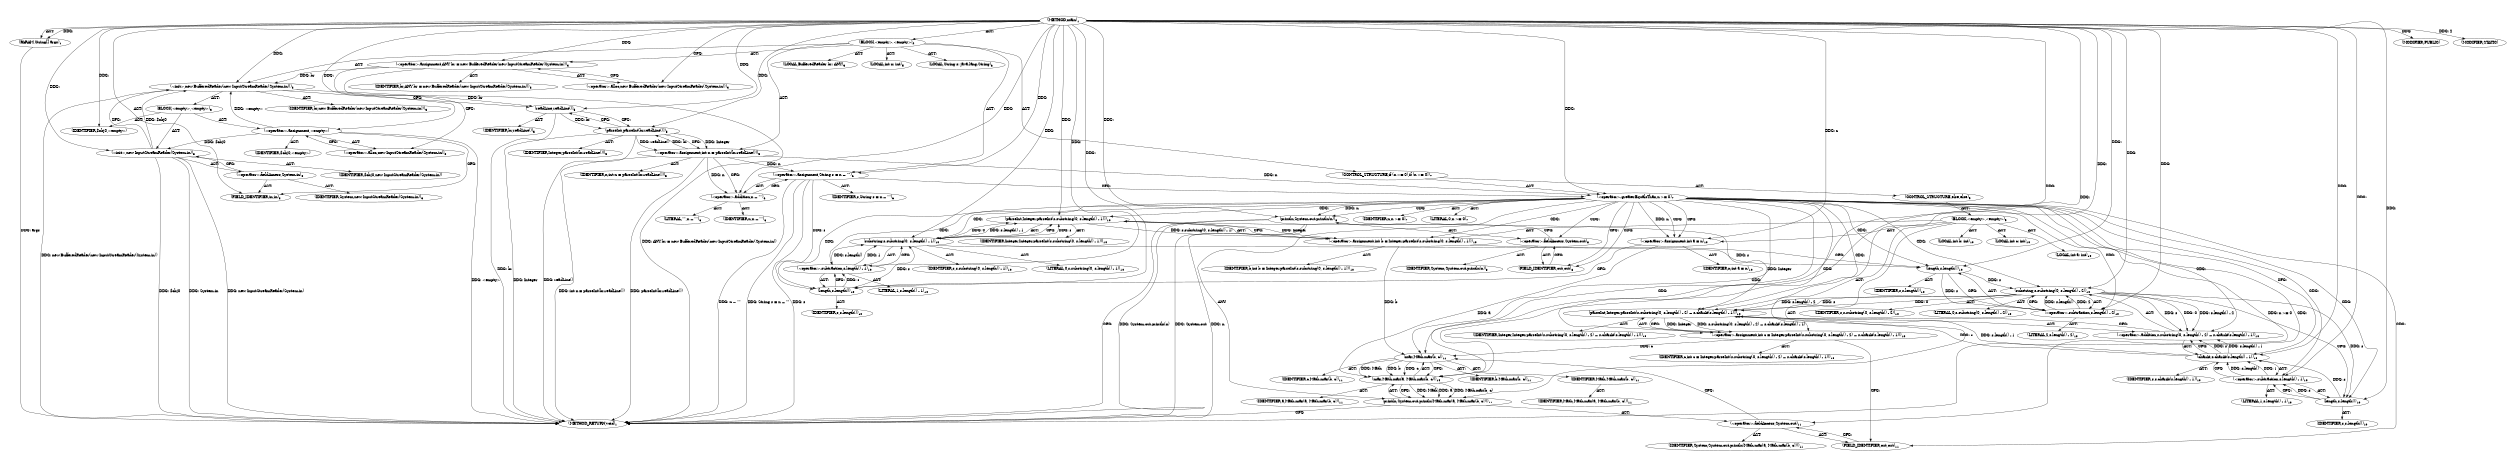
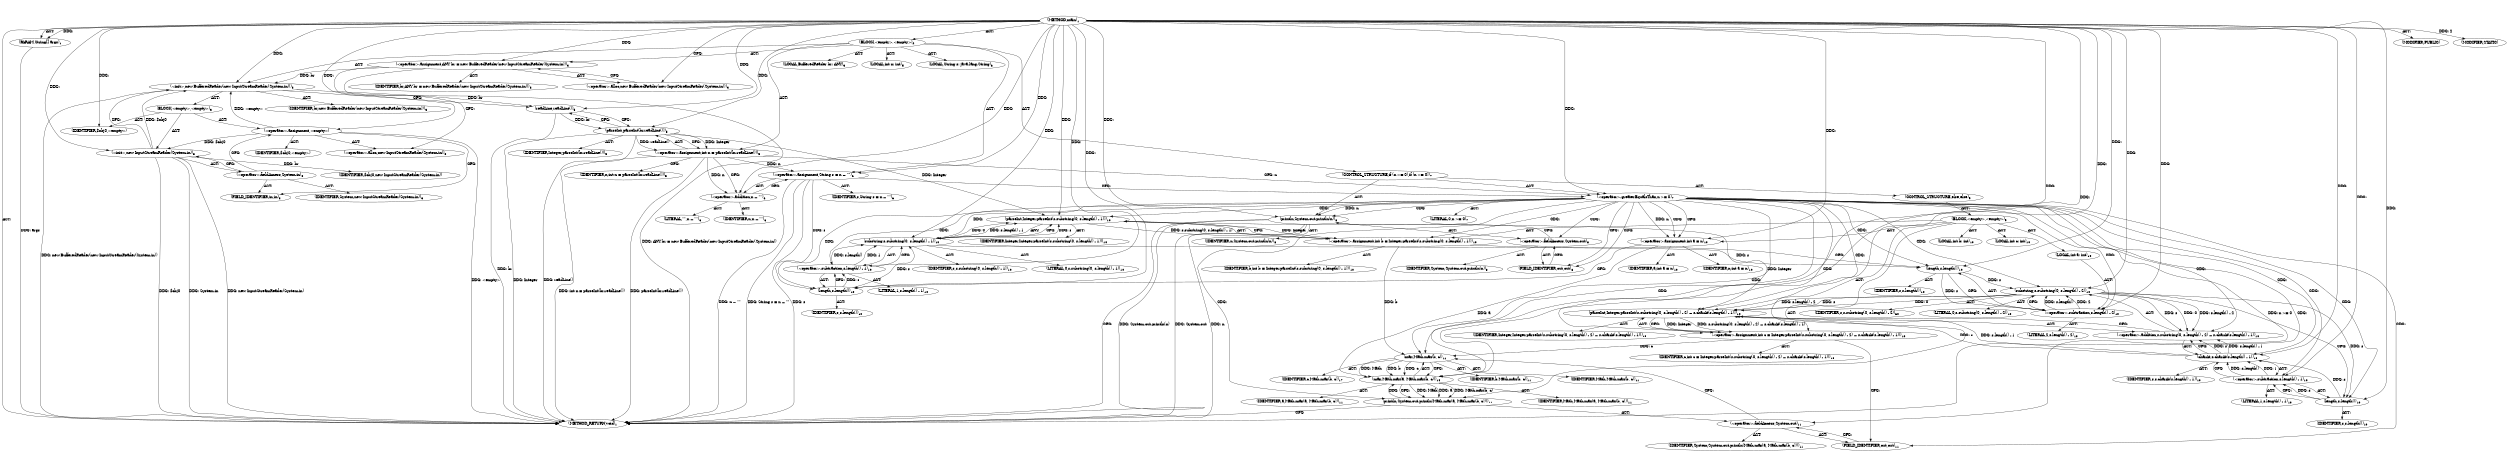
  digraph {
    n1 [label=<(METHOD,main)<SUB>1</SUB>>]
    n2 [label=<(PARAM,String[] args)<SUB>1</SUB>>]
    n3 [label=<(BLOCK,&lt;empty&gt;,&lt;empty&gt;)<SUB>2</SUB>>]
    n4 [label=<(&lt;operator&gt;.assignment,ANY br = new BufferedReader(new InputStreamReader(System.in)))<SUB>3</SUB>>]
    n5 [label=<(&lt;operator&gt;.alloc,new BufferedReader(new InputStreamReader(System.in)))<SUB>3</SUB>>]
    n6 [label=<(&lt;init&gt;,new BufferedReader(new InputStreamReader(System.in)))<SUB>3</SUB>>]
    n7 [label=<(&lt;operator&gt;.assignment,&lt;empty&gt;)>]
    n8 [label=<(&lt;init&gt;,new InputStreamReader(System.in))<SUB>3</SUB>>]
    n9 [label=<(IDENTIFIER,$obj0,&lt;empty&gt;)>]
    n10 [label=<(parseInt,parseInt(br.readLine()))<SUB>5</SUB>>]
    n11 [label=<(readLine,readLine())<SUB>5</SUB>>]
    n12 [label=<(&lt;operator&gt;.assignment,String s = n + &quot;&quot;)<SUB>6</SUB>>]
    n13 [label=<(&lt;operator&gt;.addition,n + &quot;&quot;)<SUB>6</SUB>>]
    n14 [label=<(&lt;operator&gt;.greaterEqualsThan,n &gt;= 0)<SUB>7</SUB>>]
    n15 [label=<(println,System.out.println(n))<SUB>8</SUB>>]
    n16 [label=<(&lt;operator&gt;.assignment,int a = n)<SUB>10</SUB>>]
    n17 [label=<(parseInt,Integer.parseInt(s.substring(0, s.length() - 1)))<SUB>10</SUB>>]
    n18 [label=<(substring,s.substring(0, s.length() - 1))<SUB>10</SUB>>]
    n19 [label=<(&lt;operator&gt;.subtraction,s.length() - 1)<SUB>10</SUB>>]
    n20 [label=<(length,s.length())<SUB>10</SUB>>]
    n21 [label=<(parseInt,Integer.parseInt(s.substring(0, s.length() - 2) + s.charAt(s.length() - 1)))<SUB>10</SUB>>]
    n22 [label=<(substring,s.substring(0, s.length() - 2))<SUB>10</SUB>>]
    n23 [label=<(&lt;operator&gt;.subtraction,s.length() - 2)<SUB>10</SUB>>]
    n24 [label=<(length,s.length())<SUB>10</SUB>>]
    n25 [label=<(charAt,s.charAt(s.length() - 1))<SUB>10</SUB>>]
    n26 [label=<(&lt;operator&gt;.subtraction,s.length() - 1)<SUB>10</SUB>>]
    n27 [label=<(length,s.length())<SUB>10</SUB>>]
    n28 [label=<(max,Math.max(a, Math.max(b, c)))<SUB>14</SUB>>]
    n29 [label=<(max,Math.max(b, c))<SUB>11</SUB>>]
    n30 [label=<(MODIFIER,PUBLIC)>]
    n31 [label=<(MODIFIER,STATIC)>]
    n32 [label=<(METHOD_RETURN,void)<SUB>1</SUB>>]
    n33 [label=<(LOCAL,BufferedReader br: ANY)<SUB>3</SUB>>]
    n34 [label=<(LOCAL,int n: int)<SUB>5</SUB>>]
    n35 [label=<(&lt;operator&gt;.assignment,int n = parseInt(br.readLine()))<SUB>5</SUB>>]
    n36 [label=<(LOCAL,String s: java.lang.String)<SUB>6</SUB>>]
    n37 [label=<(CONTROL_STRUCTURE,if (n &gt;= 0),if (n &gt;= 0))<SUB>7</SUB>>]
    n38 [label=<(IDENTIFIER,br,ANY br = new BufferedReader(new InputStreamReader(System.in)))<SUB>3</SUB>>]
    n39 [label=<(&lt;operator&gt;.alloc,new InputStreamReader(System.in))<SUB>3</SUB>>]
    n40 [label=<(IDENTIFIER,br,new BufferedReader(new InputStreamReader(System.in)))<SUB>3</SUB>>]
    n41 [label=<(BLOCK,&lt;empty&gt;,&lt;empty&gt;)<SUB>3</SUB>>]
    n42 [label=<(IDENTIFIER,$obj0,&lt;empty&gt;)>]
    n43 [label=<(FIELD_IDENTIFIER,in,in)<SUB>3</SUB>>]
    n44 [label=<(IDENTIFIER,$obj0,new InputStreamReader(System.in))>]
    n45 [label=<(&lt;operator&gt;.fieldAccess,System.in)<SUB>3</SUB>>]
    n46 [label=<(IDENTIFIER,Integer,parseInt(br.readLine()))<SUB>5</SUB>>]
-   n47 [label=<(IDENTIFIER,br,readLine())<SUB>5</SUB>>]
    n48 [label=<(IDENTIFIER,s,String s = n + &quot;&quot;)<SUB>6</SUB>>]
    n49 [label=<(IDENTIFIER,n,n + &quot;&quot;)<SUB>6</SUB>>]
    n50 [label=<(LITERAL,&quot;&quot;,n + &quot;&quot;)<SUB>6</SUB>>]
-   n51 [label=<(IDENTIFIER,n,n &gt;= 0)<SUB>7</SUB>>]
    n52 [label=<(LITERAL,0,n &gt;= 0)<SUB>7</SUB>>]
    n53 [label=<(&lt;operator&gt;.fieldAccess,System.out)<SUB>8</SUB>>]
    n54 [label=<(FIELD_IDENTIFIER,out,out)<SUB>8</SUB>>]
    n55 [label=<(&lt;operator&gt;.assignment,int b = Integer.parseInt(s.substring(0, s.length() - 1)))<SUB>10</SUB>>]
    n56 [label=<(&lt;operator&gt;.assignment,int c = Integer.parseInt(s.substring(0, s.length() - 2) + s.charAt(s.length() - 1)))<SUB>10</SUB>>]
    n57 [label=<(&lt;operator&gt;.addition,s.substring(0, s.length() - 2) + s.charAt(s.length() - 1))<SUB>10</SUB>>]
    n58 [label=<(println,System.out.println(Math.max(a, Math.max(b, c))))<SUB>11</SUB>>]
    n59 [label=<(&lt;operator&gt;.fieldAccess,System.out)<SUB>11</SUB>>]
    n60 [label=<(FIELD_IDENTIFIER,out,out)<SUB>11</SUB>>]
+   n61 [label=<(IDENTIFIER,n,System.out.println(n))<SUB>8</SUB>>]
+   n62 [label=<(IDENTIFIER,a,int a = n)<SUB>10</SUB>>]
    n63 [label=<(IDENTIFIER,n,int a = n)<SUB>10</SUB>>]
    n64 [label=<(IDENTIFIER,Integer,Integer.parseInt(s.substring(0, s.length() - 1)))<SUB>10</SUB>>]
    n65 [label=<(IDENTIFIER,s,s.substring(0, s.length() - 1))<SUB>10</SUB>>]
    n66 [label=<(LITERAL,0,s.substring(0, s.length() - 1))<SUB>10</SUB>>]
    n67 [label=<(LITERAL,1,s.length() - 1)<SUB>10</SUB>>]
    n68 [label=<(IDENTIFIER,s,s.length())<SUB>10</SUB>>]
    n69 [label=<(IDENTIFIER,Integer,Integer.parseInt(s.substring(0, s.length() - 2) + s.charAt(s.length() - 1)))<SUB>10</SUB>>]
-   n70 [label=<(IDENTIFIER,s,s.substring(0, s.length() - 2))<SUB>10</SUB>>]
+   n70 [label=<(IDENTIFIER,s,s.substring(0, s.length() - 2))<SUB>60</SUB>>]
    n71 [label=<(LITERAL,0,s.substring(0, s.length() - 2))<SUB>10</SUB>>]
    n72 [label=<(LITERAL,2,s.length() - 2)<SUB>10</SUB>>]
    n73 [label=<(IDENTIFIER,s,s.length())<SUB>10</SUB>>]
    n74 [label=<(IDENTIFIER,s,s.charAt(s.length() - 1))<SUB>10</SUB>>]
    n75 [label=<(LITERAL,1,s.length() - 1)<SUB>10</SUB>>]
    n76 [label=<(IDENTIFIER,s,s.length())<SUB>10</SUB>>]
    n77 [label=<(IDENTIFIER,Math,Math.max(a, Math.max(b, c)))<SUB>11</SUB>>]
    n78 [label=<(IDENTIFIER,a,Math.max(a, Math.max(b, c)))<SUB>11</SUB>>]
    n79 [label=<(IDENTIFIER,Math,Math.max(b, c))<SUB>11</SUB>>]
    n80 [label=<(IDENTIFIER,b,Math.max(b, c))<SUB>11</SUB>>]
-   n81 [label=<(IDENTIFIER,c,Math.max(b, c))<SUB>11</SUB>>]
+   n81 [label=<(IDENTIFIER,c,Math.max(b, c))<SUB>17</SUB>>]
    n82 [label=<(IDENTIFIER,n,int n = parseInt(br.readLine()))<SUB>5</SUB>>]
    n83 [label=<(CONTROL_STRUCTURE,else,else)<SUB>9</SUB>>]
    n84 [label=<(IDENTIFIER,System,new InputStreamReader(System.in))<SUB>3</SUB>>]
    n85 [label=<(BLOCK,&lt;empty&gt;,&lt;empty&gt;)<SUB>9</SUB>>]
    n86 [label=<(IDENTIFIER,System,System.out.println(n))<SUB>8</SUB>>]
    n87 [label=<(IDENTIFIER,b,int b = Integer.parseInt(s.substring(0, s.length() - 1)))<SUB>10</SUB>>]
    n88 [label=<(IDENTIFIER,c,int c = Integer.parseInt(s.substring(0, s.length() - 2) + s.charAt(s.length() - 1)))<SUB>10</SUB>>]
    n89 [label=<(IDENTIFIER,System,System.out.println(Math.max(a, Math.max(b, c))))<SUB>11</SUB>>]
    n90 [label=<(LOCAL,int a: int)<SUB>10</SUB>>]
    n91 [label=<(LOCAL,int b: int)<SUB>10</SUB>>]
    n92 [label=<(LOCAL,int c: int)<SUB>10</SUB>>]
    n1 -> n2 [label="AST: "]
    n1 -> n2 [label="DDG: "]
    n1 -> n3 [label="AST: "]
    n1 -> n4 [label="DDG: "]
    n1 -> n5 [label="CFG: "]
    n1 -> n6 [label="DDG: "]
    n1 -> n7 [label="DDG: "]
    n1 -> n8 [label="DDG: "]
    n1 -> n9 [label="DDG: "]
    n1 -> n10 [label="DDG: "]
    n1 -> n11 [label="DDG: "]
    n1 -> n12 [label="DDG: "]
    n1 -> n13 [label="DDG: "]
    n1 -> n14 [label="DDG: "]
    n1 -> n15 [label="DDG: "]
-   n1 -> n16 [label="DDG: c"]
+   n1 -> n16 [label="DDG: "]
    n1 -> n17 [label="DDG: "]
    n1 -> n18 [label="DDG: "]
    n1 -> n19 [label="DDG: "]
    n1 -> n20 [label="DDG: "]
    n1 -> n21 [label="DDG: "]
    n1 -> n22 [label="DDG: "]
    n1 -> n23 [label="DDG: "]
    n1 -> n24 [label="DDG: "]
    n1 -> n25 [label="DDG: "]
    n1 -> n26 [label="DDG: "]
    n1 -> n27 [label="DDG: "]
    n1 -> n28 [label="DDG: "]
    n1 -> n29 [label="DDG: "]
-   n1 -> n30 [label="DDG: "]
+   n1 -> n30 [label="AST: "]
    n1 -> n31 [label="DDG: 2"]
-   n1 -> n43 [label="AST: "]
+   n1 -> n32 [label="AST: "]
    n2 -> n32 [label="DDG: args"]
    n3 -> n4 [label="AST: "]
    n3 -> n6 [label="AST: "]
    n3 -> n12 [label="AST: "]
    n3 -> n33 [label="AST: "]
    n3 -> n34 [label="AST: "]
    n3 -> n35 [label="AST: "]
    n3 -> n36 [label="AST: "]
    n3 -> n37 [label="AST: "]
    n4 -> n5 [label="AST: "]
    n4 -> n6 [label="DDG: br"]
    n4 -> n32 [label="DDG: ANY br = new BufferedReader(new InputStreamReader(System.in))"]
    n4 -> n38 [label="AST: "]
    n4 -> n39 [label="CFG: "]
    n5 -> n4 [label="CFG: "]
    n6 -> n11 [label="CFG: "]
    n6 -> n11 [label="DDG: br"]
    n6 -> n32 [label="DDG: new BufferedReader(new InputStreamReader(System.in))"]
    n6 -> n40 [label="AST: "]
    n6 -> n41 [label="AST: "]
    n7 -> n6 [label="DDG: &lt;empty&gt;"]
    n7 -> n8 [label="DDG: $obj0"]
    n7 -> n32 [label="DDG: &lt;empty&gt;"]
    n7 -> n39 [label="AST: "]
    n7 -> n42 [label="AST: "]
    n7 -> n43 [label="CFG: "]
    n8 -> n6 [label="CFG: "]
    n8 -> n6 [label="DDG: $obj0"]
    n8 -> n32 [label="DDG: $obj0"]
    n8 -> n32 [label="DDG: System.in"]
    n8 -> n32 [label="DDG: new InputStreamReader(System.in)"]
-   n8 -> n44 [label="AST: "]
+   n8 -> n44 [label="DDG: br"]
    n8 -> n45 [label="AST: "]
    n10 -> n11 [label="CFG: "]
+   n10 -> n17 [label="DDG: Integer"]
    n10 -> n32 [label="DDG: Integer"]
    n10 -> n32 [label="DDG: readLine()"]
    n10 -> n35 [label="CFG: "]
    n10 -> n35 [label="DDG: Integer"]
    n10 -> n35 [label="DDG: readLine()"]
    n10 -> n46 [label="AST: "]
    n11 -> n10 [label="CFG: "]
    n11 -> n10 [label="DDG: br"]
    n11 -> n32 [label="DDG: br"]
-   n11 -> n47 [label="AST: "]
    n12 -> n13 [label="AST: "]
    n12 -> n14 [label="CFG: "]
    n12 -> n20 [label="DDG: s"]
    n12 -> n32 [label="DDG: s"]
    n12 -> n32 [label="DDG: n + &quot;&quot;"]
    n12 -> n32 [label="DDG: String s = n + &quot;&quot;"]
    n12 -> n48 [label="AST: "]
    n13 -> n12 [label="CFG: "]
    n13 -> n49 [label="AST: "]
    n13 -> n50 [label="AST: "]
    n14 -> n15 [label="DDG: n"]
    n14 -> n15 [label="CDG: "]
    n14 -> n16 [label="CFG: "]
    n14 -> n16 [label="DDG: n"]
    n14 -> n16 [label="CDG: "]
    n14 -> n17 [label="CDG: "]
-   n14 -> n18 [label="CDG: "]
+   n14 -> n18 [label="DDG: "]
    n14 -> n19 [label="CDG: "]
    n14 -> n20 [label="CDG: "]
    n14 -> n21 [label="CDG: "]
    n14 -> n22 [label="CDG: "]
    n14 -> n23 [label="CDG: "]
    n14 -> n24 [label="CDG: "]
-   n14 -> n25 [label="CFG: "]
+   n14 -> n25 [label="CDG: "]
    n14 -> n26 [label="CDG: "]
    n14 -> n27 [label="CDG: "]
    n14 -> n28 [label="CDG: "]
    n14 -> n29 [label="CDG: "]
    n14 -> n32 [label="DDG: n &gt;= 0"]
-   n14 -> n51 [label="AST: "]
    n14 -> n52 [label="AST: "]
    n14 -> n53 [label="CDG: "]
    n14 -> n54 [label="CFG: "]
    n14 -> n54 [label="CDG: "]
    n14 -> n55 [label="CDG: "]
    n14 -> n56 [label="CDG: "]
    n14 -> n57 [label="CDG: "]
-   n14 -> n58 [label="ANY: "]
+   n14 -> n58 [label="CDG: "]
    n14 -> n59 [label="CDG: "]
    n14 -> n60 [label="CDG: "]
    n15 -> n32 [label="CFG: "]
    n15 -> n32 [label="DDG: System.out"]
    n15 -> n32 [label="DDG: n"]
    n15 -> n32 [label="DDG: System.out.println(n)"]
    n15 -> n53 [label="AST: "]
+   n15 -> n61 [label="AST: "]
    n16 -> n20 [label="CFG: "]
    n16 -> n28 [label="DDG: a"]
+   n16 -> n62 [label="AST: "]
    n16 -> n63 [label="AST: "]
-   n17 -> n18 [label="AST: "]
+   n17 -> n18 [label="ANY: "]
    n17 -> n21 [label="DDG: Integer"]
    n17 -> n55 [label="CFG: "]
    n17 -> n55 [label="DDG: Integer"]
    n17 -> n55 [label="DDG: s.substring(0, s.length() - 1)"]
    n17 -> n64 [label="AST: "]
    n18 -> n17 [label="CFG: "]
    n18 -> n17 [label="DDG: s"]
    n18 -> n17 [label="DDG: 0"]
    n18 -> n17 [label="DDG: s.length() - 1"]
    n18 -> n19 [label="AST: "]
    n18 -> n24 [label="DDG: s"]
    n18 -> n65 [label="AST: "]
    n18 -> n66 [label="AST: "]
    n19 -> n18 [label="CFG: "]
    n19 -> n18 [label="DDG: s.length()"]
    n19 -> n18 [label="DDG: 1"]
    n19 -> n20 [label="AST: "]
    n19 -> n67 [label="AST: "]
    n20 -> n18 [label="DDG: s"]
    n20 -> n19 [label="CFG: "]
    n20 -> n19 [label="DDG: s"]
    n20 -> n68 [label="AST: "]
    n21 -> n56 [label="CFG: "]
    n21 -> n56 [label="DDG: Integer"]
    n21 -> n56 [label="DDG: s.substring(0, s.length() - 2) + s.charAt(s.length() - 1)"]
    n21 -> n57 [label="AST: "]
    n21 -> n69 [label="AST: "]
    n22 -> n21 [label="DDG: s"]
    n22 -> n21 [label="DDG: 0"]
    n22 -> n21 [label="DDG: s.length() - 2"]
-   n22 -> n23 [label="AST: "]
+   n90 -> n23 [label="AST: "]
    n22 -> n27 [label="CFG: "]
    n22 -> n27 [label="DDG: s"]
    n22 -> n57 [label="DDG: s"]
    n22 -> n57 [label="DDG: 0"]
    n22 -> n57 [label="DDG: s.length() - 2"]
    n22 -> n70 [label="AST: "]
    n22 -> n71 [label="AST: "]
    n23 -> n22 [label="CFG: "]
    n23 -> n22 [label="DDG: s.length()"]
    n23 -> n22 [label="DDG: 2"]
    n23 -> n24 [label="AST: "]
    n23 -> n72 [label="AST: "]
    n24 -> n22 [label="DDG: s"]
    n24 -> n23 [label="CFG: "]
    n24 -> n23 [label="DDG: s"]
    n24 -> n73 [label="AST: "]
    n25 -> n21 [label="DDG: s"]
    n25 -> n21 [label="DDG: s.length() - 1"]
    n25 -> n26 [label="AST: "]
    n25 -> n57 [label="CFG: "]
    n25 -> n57 [label="DDG: s"]
    n25 -> n57 [label="DDG: s.length() - 1"]
    n25 -> n74 [label="AST: "]
    n26 -> n25 [label="CFG: "]
    n26 -> n25 [label="DDG: s.length()"]
    n26 -> n25 [label="DDG: 1"]
    n26 -> n27 [label="AST: "]
    n26 -> n75 [label="AST: "]
    n27 -> n25 [label="DDG: s"]
    n27 -> n26 [label="CFG: "]
    n27 -> n26 [label="DDG: s"]
    n27 -> n76 [label="AST: "]
    n28 -> n29 [label="AST: "]
    n28 -> n58 [label="CFG: "]
    n28 -> n58 [label="DDG: Math"]
    n28 -> n58 [label="DDG: a"]
    n28 -> n58 [label="DDG: Math.max(b, c)"]
-   n79 -> n77 [label="AST: "]
+   n28 -> n77 [label="AST: "]
    n28 -> n78 [label="AST: "]
    n29 -> n28 [label="CFG: "]
    n29 -> n28 [label="DDG: Math"]
    n29 -> n28 [label="DDG: b"]
    n29 -> n28 [label="DDG: c"]
    n29 -> n79 [label="AST: "]
    n29 -> n80 [label="AST: "]
    n29 -> n81 [label="AST: "]
-   n35 -> n10 [label="DDG: br"]
+   n35 -> n10 [label="AST: "]
    n35 -> n12 [label="DDG: n"]
    n35 -> n13 [label="CFG: "]
    n35 -> n13 [label="DDG: n"]
-   n35 -> n14 [label="DDG: n"]
+   n35 -> n14 [label="CFG: n"]
    n35 -> n32 [label="DDG: parseInt(br.readLine())"]
    n35 -> n32 [label="DDG: int n = parseInt(br.readLine())"]
-   n35 -> n82 [label="AST: "]
+   n35 -> n82 [label="CFG: "]
    n37 -> n14 [label="AST: "]
+   n37 -> n15 [label="AST: "]
    n37 -> n83 [label="AST: "]
-   n39 -> n7 [label="CFG: "]
+   n45 -> n7 [label="CFG: "]
    n41 -> n7 [label="AST: "]
    n41 -> n8 [label="AST: "]
    n41 -> n9 [label="AST: "]
    n45 -> n8 [label="CFG: "]
    n45 -> n43 [label="AST: "]
    n45 -> n84 [label="AST: "]
    n53 -> n15 [label="CFG: "]
    n53 -> n54 [label="AST: "]
    n53 -> n86 [label="AST: "]
    n54 -> n53 [label="CFG: "]
    n55 -> n17 [label="AST: "]
    n55 -> n24 [label="CFG: "]
    n55 -> n29 [label="DDG: b"]
    n55 -> n87 [label="AST: "]
    n56 -> n21 [label="AST: "]
    n56 -> n29 [label="DDG: c"]
    n56 -> n60 [label="CFG: "]
    n56 -> n88 [label="AST: "]
    n57 -> n21 [label="CFG: "]
    n57 -> n22 [label="AST: "]
    n57 -> n25 [label="AST: "]
-   n58 -> n28 [label="AST: "]
+   n58 -> n28 [label="DDG: "]
    n58 -> n32 [label="CFG: "]
    n58 -> n59 [label="AST: "]
    n59 -> n29 [label="CFG: "]
    n59 -> n60 [label="AST: "]
    n59 -> n89 [label="AST: "]
    n60 -> n59 [label="CFG: "]
    n83 -> n85 [label="AST: "]
    n85 -> n16 [label="AST: "]
    n85 -> n55 [label="AST: "]
    n85 -> n56 [label="AST: "]
    n85 -> n58 [label="AST: "]
    n85 -> n90 [label="AST: "]
    n85 -> n91 [label="AST: "]
    n85 -> n92 [label="AST: "]
  }
